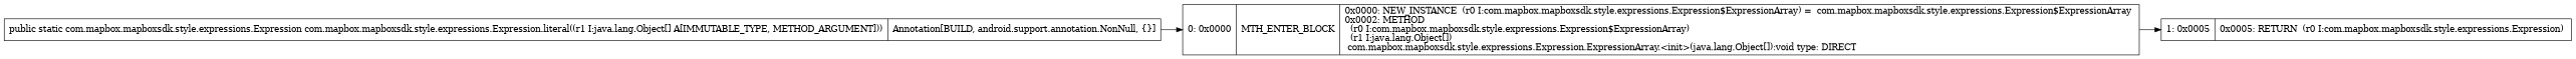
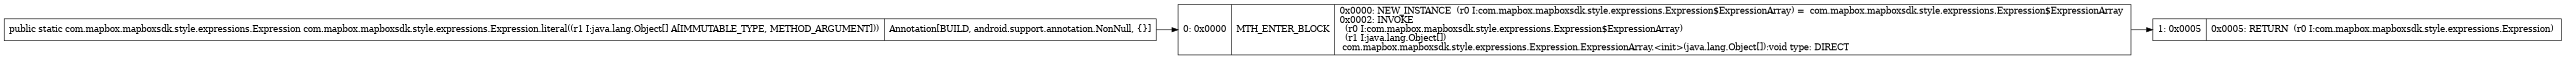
  digraph {
    rankdir=LR
    node [shape=record]
-   n1 [label="{0\:\ 0x0000|MTH_ENTER_BLOCK\l|0x0000: NEW_INSTANCE  (r0 I:com.mapbox.mapboxsdk.style.expressions.Expression$ExpressionArray) =  com.mapbox.mapboxsdk.style.expressions.Expression$ExpressionArray \l0x0002: METHOD  \l  (r0 I:com.mapbox.mapboxsdk.style.expressions.Expression$ExpressionArray)\l  (r1 I:java.lang.Object[])\l com.mapbox.mapboxsdk.style.expressions.Expression.ExpressionArray.\<init\>(java.lang.Object[]):void type: DIRECT \l}"]
+   n1 [label="{0\:\ 0x0000|MTH_ENTER_BLOCK\l|0x0000: NEW_INSTANCE  (r0 I:com.mapbox.mapboxsdk.style.expressions.Expression$ExpressionArray) =  com.mapbox.mapboxsdk.style.expressions.Expression$ExpressionArray \l0x0002: INVOKE  \l  (r0 I:com.mapbox.mapboxsdk.style.expressions.Expression$ExpressionArray)\l  (r1 I:java.lang.Object[])\l com.mapbox.mapboxsdk.style.expressions.Expression.ExpressionArray.\<init\>(java.lang.Object[]):void type: DIRECT \l}"]
    n2 [label="{1\:\ 0x0005|0x0005: RETURN  (r0 I:com.mapbox.mapboxsdk.style.expressions.Expression) \l}"]
    n3 [label="{public static com.mapbox.mapboxsdk.style.expressions.Expression com.mapbox.mapboxsdk.style.expressions.Expression.literal((r1 I:java.lang.Object[] A[IMMUTABLE_TYPE, METHOD_ARGUMENT]))  | Annotation[BUILD, android.support.annotation.NonNull, \{\}]\l}"]
    n1 -> n2
    n3 -> n1
  }
